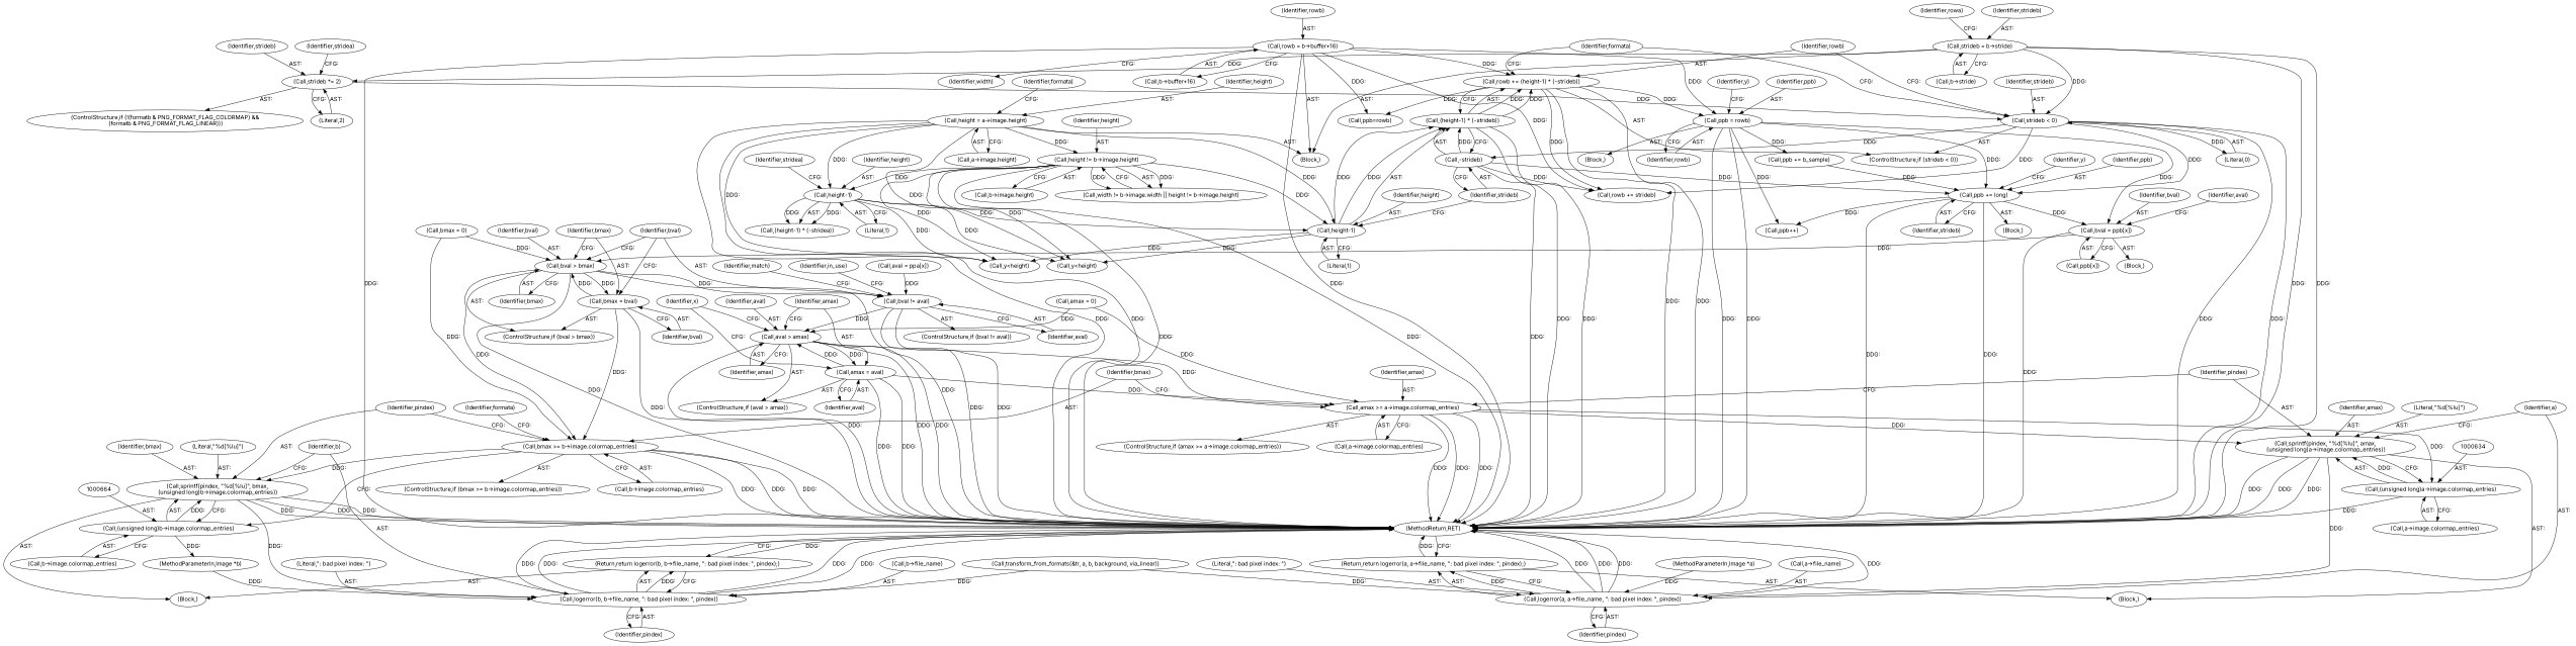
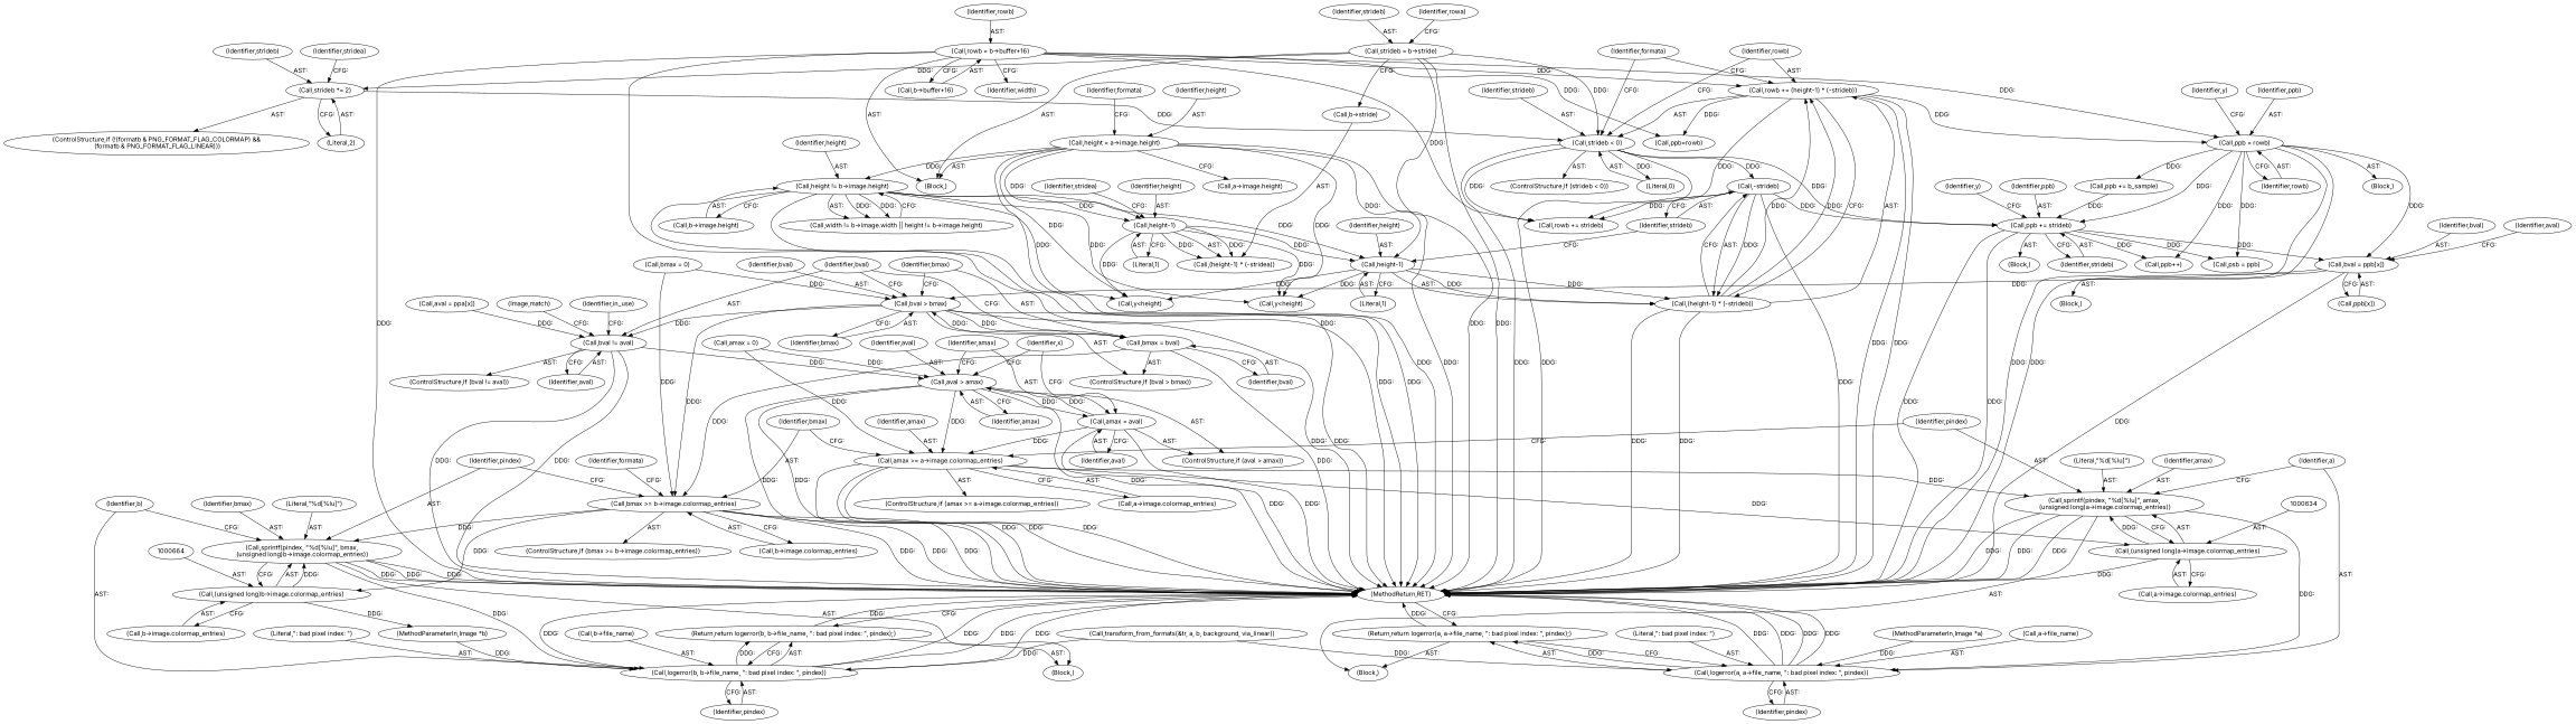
  digraph {
    fontname=Inter
    node [fontname=Inter]
    edge [fontname=Inter]
    n1 [label="(Call,bval = ppb[x])"]
    n2 [label="(Call,bval > bmax)"]
    n3 [label="(Block,)"]
    n4 [label="(MethodReturn,RET)"]
    n5 [label="(Call,ppb[x])"]
    n6 [label="(Call,bmax = bval)"]
    n7 [label="(Call,bmax >= b->image.colormap_entries)"]
    n8 [label="(Call,bval != aval)"]
    n9 [label="(Identifier,bmax)"]
    n10 [label="(ControlStructure,if (bval > bmax))"]
    n11 [label="(Return,return logerror(b, b->file_name, \": bad pixel index: \", pindex);)"]
    n12 [label="(Return,return logerror(a, a->file_name, \": bad pixel index: \", pindex);)"]
-   n13 [label="(Call,ppb += long)"]
+   n13 [label="(Call,ppb += strideb)"]
+   n14 [label="(Call,psb = ppb)"]
    n15 [label="(Call,ppb++)"]
    n16 [label="(Block,)"]
    n17 [label="(Identifier,strideb)"]
    n18 [label="(Call,ppb += b_sample)"]
    n19 [label="(Call,strideb < 0)"]
    n20 [label="(Call,-strideb)"]
    n21 [label="(ControlStructure,if (strideb < 0))"]
    n22 [label="(Call,rowb += strideb)"]
    n23 [label="(Literal,0)"]
    n24 [label="(Call,(height-1) * (-strideb))"]
    n25 [label="(Identifier,strideb)"]
    n26 [label="(Call,strideb = b->stride)"]
    n27 [label="(Call,strideb *= 2)"]
    n28 [label="(Block,)"]
    n29 [label="(Call,b->stride)"]
    n30 [label="(Literal,2)"]
    n31 [label="(ControlStructure,if (!(formatb & PNG_FORMAT_FLAG_COLORMAP) &&\n (formatb & PNG_FORMAT_FLAG_LINEAR)))"]
    n32 [label="(Call,rowb += (height-1) * (-strideb))"]
    n33 [label="(Call,height-1)"]
    n34 [label="(Call,ppb = rowb)"]
    n35 [label="(Block,)"]
    n36 [label="(Identifier,rowb)"]
    n37 [label="(Call,rowb = b->buffer+16)"]
    n38 [label="(Call,b->buffer+16)"]
    n39 [label="(Call,ppb=rowb)"]
    n40 [label="(Identifier,width)"]
    n41 [label="(Literal,1)"]
    n42 [label="(Call,y<height)"]
    n43 [label="(Call,y<height)"]
    n44 [label="(Call,height-1)"]
    n45 [label="(Call,(height-1) * (-stridea))"]
    n46 [label="(Literal,1)"]
    n47 [label="(Call,height != b->image.height)"]
    n48 [label="(Call,width != b->image.width || height != b->image.height)"]
    n49 [label="(Call,b->image.height)"]
    n50 [label="(Call,height = a->image.height)"]
    n51 [label="(Call,a->image.height)"]
    n52 [label="(Identifier,bval)"]
    n53 [label="(Call,sprintf(pindex, \"%d[%lu]\", bmax,\n (unsigned long)b->image.colormap_entries))"]
    n54 [label="(Call,(unsigned long)b->image.colormap_entries)"]
    n55 [label="(ControlStructure,if (bmax >= b->image.colormap_entries))"]
    n56 [label="(Call,b->image.colormap_entries)"]
    n57 [label="(Call,aval > amax)"]
    n58 [label="(ControlStructure,if (bval != aval))"]
    n59 [label="(Identifier,aval)"]
    n60 [label="(Call,logerror(b, b->file_name, \": bad pixel index: \", pindex))"]
    n61 [label="(Block,)"]
    n62 [label="(Call,b->image.colormap_entries)"]
    n63 [label="(MethodParameterIn,Image *b)"]
    n64 [label="(Identifier,pindex)"]
    n65 [label="(Call,amax = aval)"]
    n66 [label="(Call,amax >= a->image.colormap_entries)"]
    n67 [label="(Identifier,amax)"]
    n68 [label="(ControlStructure,if (aval > amax))"]
    n69 [label="(Identifier,aval)"]
    n70 [label="(Call,sprintf(pindex, \"%d[%lu]\", amax,\n (unsigned long)a->image.colormap_entries))"]
    n71 [label="(Call,(unsigned long)a->image.colormap_entries)"]
    n72 [label="(ControlStructure,if (amax >= a->image.colormap_entries))"]
    n73 [label="(Call,a->image.colormap_entries)"]
    n74 [label="(Call,logerror(a, a->file_name, \": bad pixel index: \", pindex))"]
    n75 [label="(Block,)"]
    n76 [label="(Call,a->image.colormap_entries)"]
    n77 [label="(Identifier,pindex)"]
    n78 [label="(Identifier,aval)"]
    n79 [label="(Identifier,bval)"]
    n80 [label="(Identifier,pindex)"]
    n81 [label="(Identifier,bmax)"]
    n82 [label="(Identifier,a)"]
    n83 [label="(Identifier,y)"]
    n84 [label="(Identifier,pindex)"]
    n85 [label="(Identifier,bval)"]
    n86 [label="(Identifier,height)"]
    n87 [label="(Identifier,aval)"]
    n88 [label="(Literal,\": bad pixel index: \")"]
    n89 [label="(Identifier,height)"]
    n90 [label="(Identifier,formata)"]
    n91 [label="(Identifier,bmax)"]
    n92 [label="(Identifier,ppb)"]
    n93 [label="(Identifier,height)"]
    n94 [label="(Identifier,amax)"]
    n95 [label="(Identifier,bval)"]
    n96 [label="(Identifier,rowa)"]
    n97 [label="(Identifier,formata)"]
    n98 [label="(MethodParameterIn,Image *a)"]
    n99 [label="(Identifier,b)"]
    n100 [label="(Identifier,bmax)"]
    n101 [label="(Identifier,strideb)"]
    n102 [label="(Call,a->file_name)"]
    n103 [label="(Identifier,y)"]
    n104 [label="(Call,amax = 0)"]
    n105 [label="(Identifier,strideb)"]
    n106 [label="(Call,aval = ppa[x])"]
    n107 [label="(Call,bmax = 0)"]
    n108 [label="(Literal,\"%d[%lu]\")"]
    n109 [label="(Identifier,formata)"]
    n110 [label="(Identifier,x)"]
    n111 [label="(Identifier,strideb)"]
-   n112 [label="(Identifier,match)"]
+   n112 [label="(Image,match)"]
    n113 [label="(Literal,\": bad pixel index: \")"]
    n114 [label="(Identifier,stridea)"]
    n115 [label="(Identifier,stridea)"]
    n116 [label="(Identifier,rowb)"]
    n117 [label="(Call,transform_from_formats(&tr, a, b, background, via_linear))"]
    n118 [label="(Identifier,in_use)"]
    n119 [label="(Identifier,amax)"]
    n120 [label="(Identifier,height)"]
    n121 [label="(Literal,\"%d[%lu]\")"]
    n122 [label="(Call,b->file_name)"]
    n123 [label="(Identifier,ppb)"]
    n124 [label="(Identifier,rowb)"]
    n125 [label="(Identifier,amax)"]
    1000664
    1000634
    n1 -> n2 [label="DDG: "]
    n1 -> n3 [label="AST: "]
    n1 -> n4 [label="DDG: "]
    n1 -> n5 [label="CFG: "]
    n2 -> n4 [label="DDG: "]
    n2 -> n4 [label="DDG: "]
    n2 -> n6 [label="DDG: "]
    n2 -> n7 [label="DDG: "]
    n2 -> n8 [label="DDG: "]
    n2 -> n9 [label="CFG: "]
    n2 -> n10 [label="AST: "]
    n4 -> n11 [label="CFG: "]
    n4 -> n12 [label="CFG: "]
    n5 -> n1 [label="AST: "]
    n6 -> n2 [label="DDG: "]
    n6 -> n4 [label="DDG: "]
    n6 -> n7 [label="DDG: "]
    n6 -> n10 [label="AST: "]
    n6 -> n52 [label="CFG: "]
    n7 -> n4 [label="DDG: "]
    n7 -> n4 [label="DDG: "]
    n7 -> n4 [label="DDG: "]
    n7 -> n53 [label="DDG: "]
-   n7 -> n54 [label="CFG: "]
+   n7 -> n54 [label="DDG: "]
    n7 -> n55 [label="AST: "]
    n7 -> n56 [label="CFG: "]
    n8 -> n4 [label="DDG: "]
    n8 -> n4 [label="DDG: "]
    n8 -> n57 [label="DDG: "]
    n8 -> n58 [label="AST: "]
    n8 -> n59 [label="CFG: "]
    n9 -> n2 [label="AST: "]
    n11 -> n4 [label="DDG: "]
    n11 -> n60 [label="CFG: "]
    n11 -> n61 [label="AST: "]
    n12 -> n4 [label="DDG: "]
    n12 -> n74 [label="CFG: "]
    n12 -> n75 [label="AST: "]
    n13 -> n1 [label="DDG: "]
    n13 -> n4 [label="DDG: "]
    n13 -> n4 [label="DDG: "]
+   n13 -> n14 [label="DDG: "]
    n13 -> n15 [label="DDG: "]
    n13 -> n16 [label="AST: "]
    n13 -> n17 [label="CFG: "]
    n17 -> n13 [label="AST: "]
    n18 -> n13 [label="DDG: "]
    n19 -> n4 [label="DDG: "]
    n19 -> n4 [label="DDG: "]
    n19 -> n13 [label="DDG: "]
    n19 -> n20 [label="DDG: "]
    n19 -> n21 [label="AST: "]
    n19 -> n22 [label="DDG: "]
    n19 -> n23 [label="DDG: "]
    n20 -> n4 [label="DDG: "]
    n20 -> n13 [label="DDG: "]
    n20 -> n22 [label="DDG: "]
    n20 -> n24 [label="AST: "]
    n20 -> n24 [label="DDG: "]
    n20 -> n25 [label="CFG: "]
    n23 -> n19 [label="AST: "]
    n24 -> n4 [label="DDG: "]
    n24 -> n4 [label="DDG: "]
    n24 -> n20 [label="CFG: "]
    n24 -> n32 [label="AST: "]
    n24 -> n32 [label="DDG: "]
    n24 -> n32 [label="DDG: "]
    n25 -> n20 [label="AST: "]
    n25 -> n33 [label="CFG: "]
    n26 -> n4 [label="DDG: "]
    n26 -> n4 [label="DDG: "]
    n26 -> n19 [label="DDG: "]
    n26 -> n27 [label="DDG: "]
    n26 -> n28 [label="AST: "]
    n26 -> n29 [label="CFG: "]
    n27 -> n19 [label="DDG: "]
    n27 -> n30 [label="CFG: "]
    n27 -> n31 [label="AST: "]
-   n29 -> n26 [label="AST: "]
+   n29 -> n45 [label="AST: "]
    n30 -> n27 [label="AST: "]
    n32 -> n4 [label="DDG: "]
    n32 -> n4 [label="DDG: "]
-   n32 -> n21 [label="AST: "]
+   n32 -> n19 [label="AST: "]
    n32 -> n22 [label="DDG: "]
    n32 -> n24 [label="CFG: "]
    n32 -> n34 [label="DDG: "]
    n32 -> n39 [label="DDG: "]
    n33 -> n24 [label="AST: "]
    n33 -> n24 [label="DDG: "]
    n33 -> n24 [label="DDG: "]
    n33 -> n41 [label="CFG: "]
    n33 -> n42 [label="DDG: "]
    n33 -> n43 [label="DDG: "]
    n34 -> n1 [label="DDG: "]
    n34 -> n4 [label="DDG: "]
    n34 -> n4 [label="DDG: "]
    n34 -> n13 [label="DDG: "]
+   n34 -> n14 [label="DDG: "]
    n34 -> n15 [label="DDG: "]
    n34 -> n18 [label="DDG: "]
    n34 -> n35 [label="AST: "]
    n34 -> n36 [label="CFG: "]
    n36 -> n34 [label="AST: "]
    n37 -> n4 [label="DDG: "]
    n37 -> n4 [label="DDG: "]
    n37 -> n22 [label="DDG: "]
    n37 -> n28 [label="AST: "]
    n37 -> n32 [label="DDG: "]
    n37 -> n34 [label="DDG: "]
    n37 -> n38 [label="CFG: "]
    n37 -> n39 [label="DDG: "]
    n37 -> n40 [label="CFG: "]
    n38 -> n37 [label="AST: "]
    n41 -> n33 [label="AST: "]
    n44 -> n33 [label="DDG: "]
    n44 -> n42 [label="DDG: "]
    n44 -> n43 [label="DDG: "]
    n44 -> n45 [label="AST: "]
    n44 -> n45 [label="DDG: "]
    n44 -> n45 [label="DDG: "]
    n44 -> n46 [label="CFG: "]
    n46 -> n44 [label="AST: "]
    n47 -> n4 [label="DDG: "]
    n47 -> n4 [label="DDG: "]
    n47 -> n33 [label="DDG: "]
    n47 -> n42 [label="DDG: "]
    n47 -> n43 [label="DDG: "]
    n47 -> n44 [label="DDG: "]
    n47 -> n48 [label="AST: "]
    n47 -> n48 [label="DDG: "]
    n47 -> n48 [label="DDG: "]
    n47 -> n49 [label="CFG: "]
    n48 -> n47 [label="CFG: "]
    n49 -> n47 [label="AST: "]
    n50 -> n4 [label="DDG: "]
    n50 -> n4 [label="DDG: "]
    n50 -> n28 [label="AST: "]
    n50 -> n33 [label="DDG: "]
    n50 -> n42 [label="DDG: "]
    n50 -> n43 [label="DDG: "]
    n50 -> n44 [label="DDG: "]
    n50 -> n47 [label="DDG: "]
    n50 -> n51 [label="CFG: "]
-   n51 -> n50 [label="AST: "]
    n52 -> n6 [label="AST: "]
    n53 -> n4 [label="DDG: "]
    n53 -> n4 [label="DDG: "]
    n53 -> n4 [label="DDG: "]
    n53 -> n54 [label="CFG: "]
    n53 -> n60 [label="DDG: "]
    n53 -> n61 [label="AST: "]
    n54 -> n53 [label="AST: "]
    n54 -> n53 [label="DDG: "]
    n54 -> n62 [label="CFG: "]
    n54 -> n63 [label="DDG: "]
    n56 -> n7 [label="AST: "]
    n57 -> n4 [label="DDG: "]
    n57 -> n4 [label="DDG: "]
    n57 -> n4 [label="DDG: "]
    n57 -> n65 [label="DDG: "]
    n57 -> n66 [label="DDG: "]
    n57 -> n67 [label="CFG: "]
    n57 -> n68 [label="AST: "]
    n59 -> n8 [label="AST: "]
    n60 -> n4 [label="DDG: "]
    n60 -> n4 [label="DDG: "]
    n60 -> n4 [label="DDG: "]
    n60 -> n4 [label="DDG: "]
    n60 -> n11 [label="AST: "]
    n60 -> n11 [label="DDG: "]
    n60 -> n64 [label="CFG: "]
    n62 -> n54 [label="AST: "]
    n63 -> n60 [label="DDG: "]
    n64 -> n60 [label="AST: "]
    n65 -> n4 [label="DDG: "]
    n65 -> n4 [label="DDG: "]
    n65 -> n57 [label="DDG: "]
    n65 -> n66 [label="DDG: "]
    n65 -> n68 [label="AST: "]
    n65 -> n69 [label="CFG: "]
    n66 -> n4 [label="DDG: "]
    n66 -> n4 [label="DDG: "]
    n66 -> n4 [label="DDG: "]
    n66 -> n70 [label="DDG: "]
    n66 -> n71 [label="DDG: "]
    n66 -> n72 [label="AST: "]
    n66 -> n73 [label="CFG: "]
    n67 -> n57 [label="AST: "]
    n69 -> n65 [label="AST: "]
    n70 -> n4 [label="DDG: "]
    n70 -> n4 [label="DDG: "]
    n70 -> n4 [label="DDG: "]
    n70 -> n71 [label="CFG: "]
    n70 -> n74 [label="DDG: "]
    n70 -> n75 [label="AST: "]
    n71 -> n4 [label="DDG: "]
    n71 -> n70 [label="AST: "]
    n71 -> n70 [label="DDG: "]
    n71 -> n76 [label="CFG: "]
    n73 -> n66 [label="AST: "]
    n74 -> n4 [label="DDG: "]
    n74 -> n4 [label="DDG: "]
    n74 -> n4 [label="DDG: "]
    n74 -> n4 [label="DDG: "]
    n74 -> n12 [label="AST: "]
    n74 -> n12 [label="DDG: "]
    n74 -> n77 [label="CFG: "]
    n76 -> n71 [label="AST: "]
    n77 -> n74 [label="AST: "]
    n78 -> n57 [label="AST: "]
    n79 -> n2 [label="CFG: "]
    n79 -> n6 [label="CFG: "]
    n79 -> n8 [label="AST: "]
    n80 -> n7 [label="CFG: "]
    n80 -> n53 [label="AST: "]
    n81 -> n7 [label="AST: "]
    n81 -> n66 [label="CFG: "]
    n82 -> n70 [label="CFG: "]
    n82 -> n74 [label="AST: "]
    n83 -> n34 [label="CFG: "]
    n84 -> n66 [label="CFG: "]
    n84 -> n70 [label="AST: "]
    n85 -> n1 [label="AST: "]
    n86 -> n50 [label="AST: "]
    n87 -> n1 [label="CFG: "]
    n88 -> n60 [label="AST: "]
    n89 -> n33 [label="AST: "]
    n90 -> n7 [label="CFG: "]
    n91 -> n53 [label="AST: "]
    n92 -> n34 [label="AST: "]
    n93 -> n44 [label="AST: "]
    n94 -> n70 [label="AST: "]
    n95 -> n2 [label="AST: "]
    n96 -> n26 [label="CFG: "]
    n97 -> n50 [label="CFG: "]
    n98 -> n74 [label="DDG: "]
    n99 -> n53 [label="CFG: "]
    n99 -> n60 [label="AST: "]
    n100 -> n2 [label="CFG: "]
    n100 -> n6 [label="AST: "]
    n101 -> n26 [label="AST: "]
    n102 -> n74 [label="AST: "]
    n103 -> n13 [label="CFG: "]
    n104 -> n57 [label="DDG: "]
    n104 -> n66 [label="DDG: "]
    n105 -> n19 [label="AST: "]
    n106 -> n8 [label="DDG: "]
    n107 -> n2 [label="DDG: "]
    n107 -> n7 [label="DDG: "]
    n108 -> n53 [label="AST: "]
    n109 -> n19 [label="CFG: "]
    n109 -> n32 [label="CFG: "]
    n110 -> n57 [label="CFG: "]
    n110 -> n65 [label="CFG: "]
    n111 -> n27 [label="AST: "]
    n112 -> n8 [label="CFG: "]
    n113 -> n74 [label="AST: "]
    n114 -> n44 [label="CFG: "]
    n115 -> n27 [label="CFG: "]
    n116 -> n19 [label="CFG: "]
    n116 -> n32 [label="AST: "]
    n117 -> n60 [label="DDG: "]
    n117 -> n74 [label="DDG: "]
    n118 -> n8 [label="CFG: "]
    n119 -> n66 [label="AST: "]
    n120 -> n47 [label="AST: "]
    n121 -> n70 [label="AST: "]
    n122 -> n60 [label="AST: "]
    n123 -> n13 [label="AST: "]
    n124 -> n37 [label="AST: "]
    n125 -> n57 [label="CFG: "]
    n125 -> n65 [label="AST: "]
    1000664 -> n54 [label="AST: "]
    1000634 -> n71 [label="AST: "]
  }
